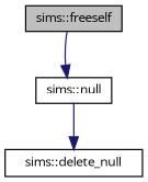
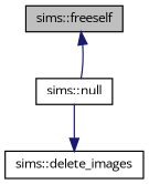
  digraph {
    fontname="Open Sans"
    rankdir=TB
    node [color=black fillcolor=white fontname="Open Sans" fontsize=10 shape=record style=filled]
    edge [color=midnightblue fontname="Open Sans" fontsize=10 labelfontname=Helvetica labelfontsize=10 style=solid]
    n1 [fillcolor=grey75 fontcolor=black height=0.2 label="sims::freeself" width=0.4]
    n2 [height=0.2 label="sims::null" width=0.4]
-   n3 [height=0.2 label="sims::delete_null" width=0.4]
-   n1 -> n2
+   n3 [height=0.2 label="sims::delete_images" width=0.4]
+   n2 -> n1
    n2 -> n3
  }
